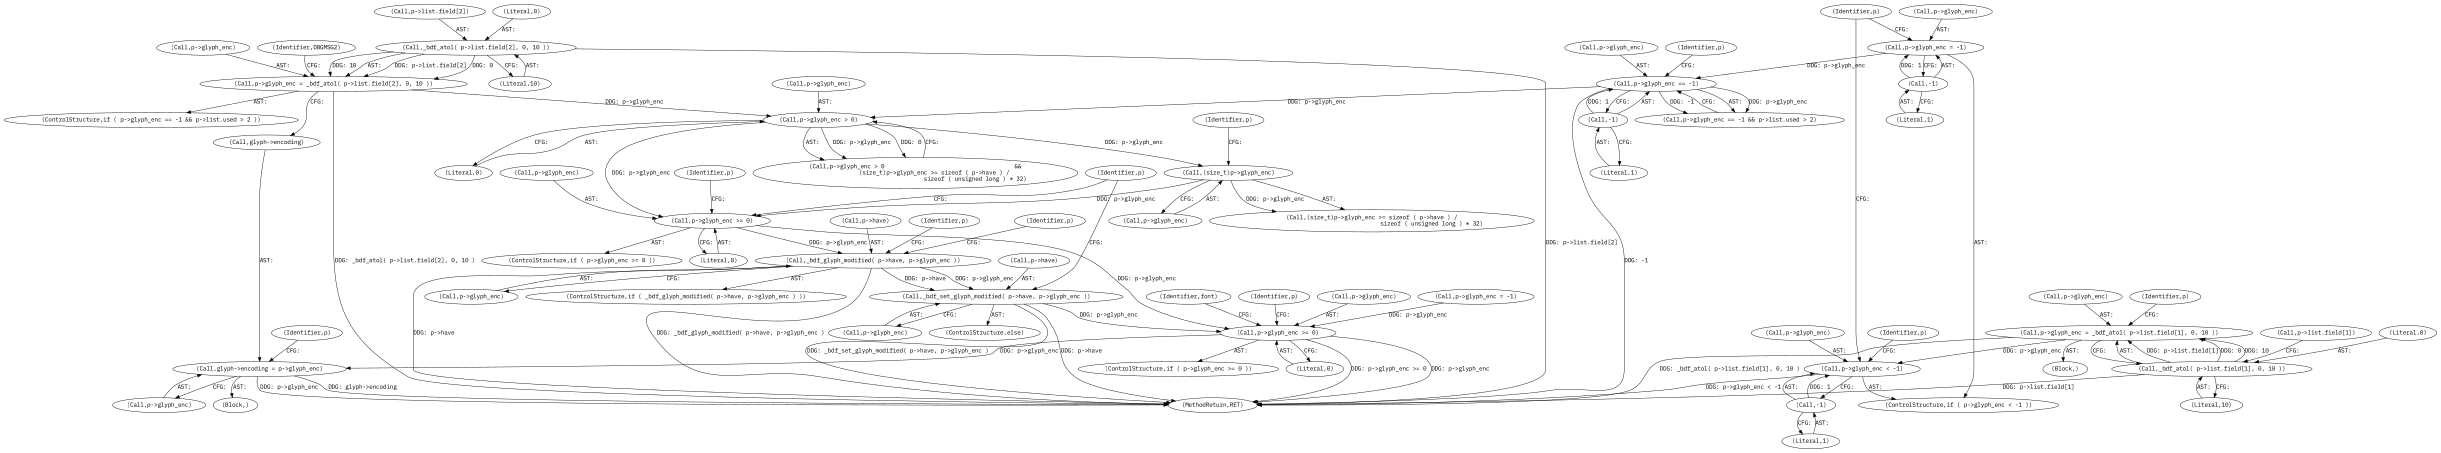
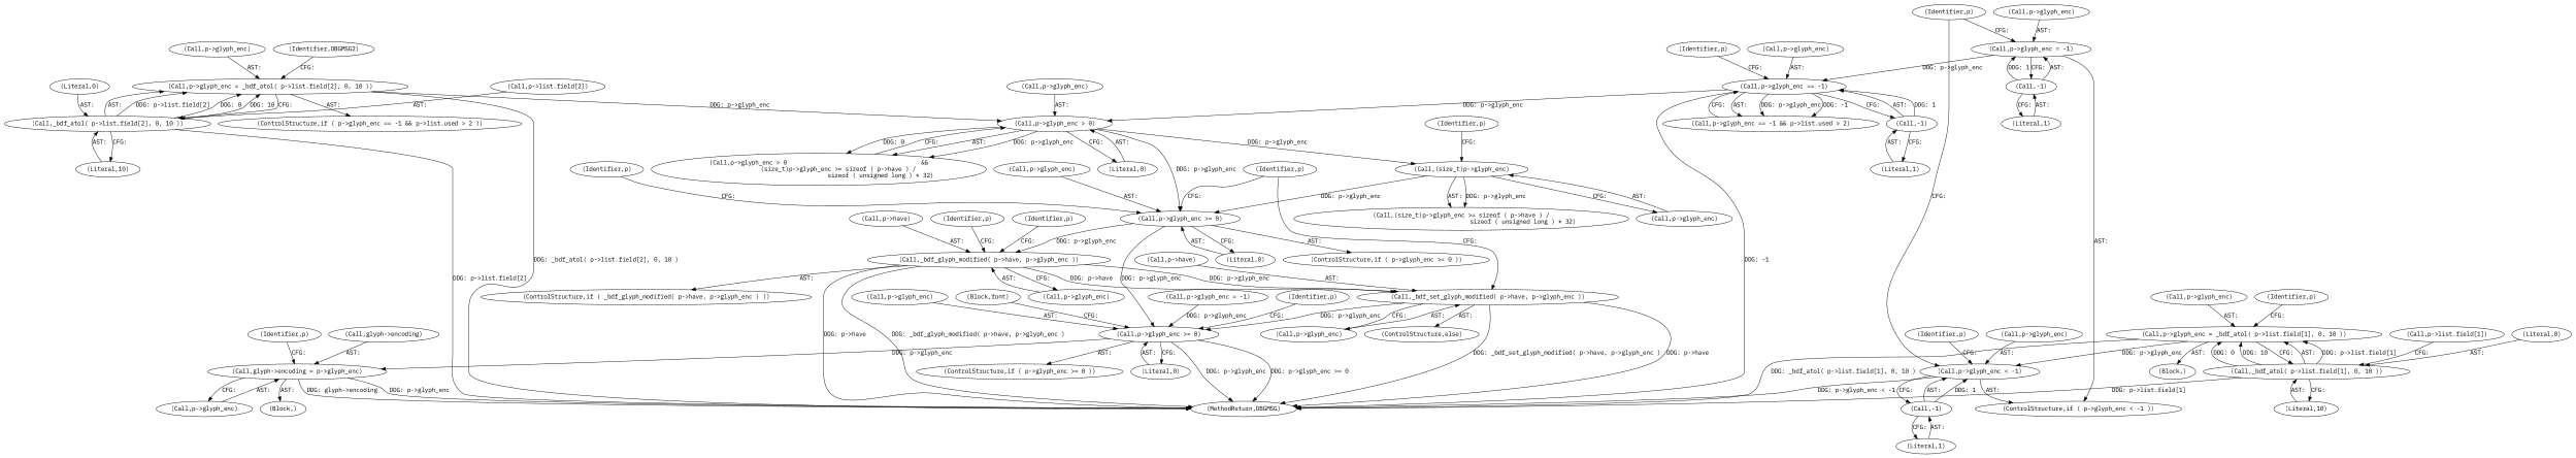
  digraph {
    fontname="IBM Plex Mono"
    node [fontname="IBM Plex Mono"]
    edge [fontname="IBM Plex Mono"]
    n1 [label="(Call,_bdf_set_glyph_modified( p->have, p->glyph_enc ))"]
    n2 [label="(Call,p->glyph_enc >= 0)"]
    n3 [label="(Call,p->glyph_enc)"]
-   n4 [label="(MethodReturn,RET)"]
+   n4 [label="(MethodReturn,DBGMSG)"]
    n5 [label="(ControlStructure,else)"]
    n6 [label="(Call,glyph->encoding = p->glyph_enc)"]
    n7 [label="(ControlStructure,if ( p->glyph_enc >= 0 ))"]
    n8 [label="(Literal,0)"]
    n9 [label="(Call,_bdf_glyph_modified( p->have, p->glyph_enc ))"]
    n10 [label="(Call,p->glyph_enc)"]
    n11 [label="(ControlStructure,if ( _bdf_glyph_modified( p->have, p->glyph_enc ) ))"]
    n12 [label="(Call,p->glyph_enc >= 0)"]
    n13 [label="(Literal,0)"]
    n14 [label="(ControlStructure,if ( p->glyph_enc >= 0 ))"]
    n15 [label="(Call,(size_t)p->glyph_enc)"]
    n16 [label="(Call,(size_t)p->glyph_enc >= sizeof ( p->have ) /\n                                   sizeof ( unsigned long ) * 32)"]
    n17 [label="(Call,p->glyph_enc)"]
    n18 [label="(Call,p->glyph_enc > 0)"]
    n19 [label="(Call,p->glyph_enc > 0                                      &&\n           (size_t)p->glyph_enc >= sizeof ( p->have ) /\n                                   sizeof ( unsigned long ) * 32)"]
    n20 [label="(Literal,0)"]
    n21 [label="(Call,p->glyph_enc = _bdf_atol( p->list.field[2], 0, 10 ))"]
    n22 [label="(Call,_bdf_atol( p->list.field[2], 0, 10 ))"]
    n23 [label="(ControlStructure,if ( p->glyph_enc == -1 && p->list.used > 2 ))"]
    n24 [label="(Literal,10)"]
    n25 [label="(Call,p->glyph_enc == -1)"]
    n26 [label="(Call,-1)"]
    n27 [label="(Call,p->glyph_enc == -1 && p->list.used > 2)"]
    n28 [label="(Literal,1)"]
    n29 [label="(Call,p->glyph_enc = -1)"]
    n30 [label="(Call,-1)"]
    n31 [label="(ControlStructure,if ( p->glyph_enc < -1 ))"]
    n32 [label="(Literal,1)"]
    n33 [label="(Call,p->glyph_enc < -1)"]
    n34 [label="(Call,-1)"]
    n35 [label="(Literal,1)"]
    n36 [label="(Call,p->glyph_enc = _bdf_atol( p->list.field[1], 0, 10 ))"]
    n37 [label="(Call,_bdf_atol( p->list.field[1], 0, 10 ))"]
    n38 [label="(Block,)"]
    n39 [label="(Literal,10)"]
    n40 [label="(Call,p->glyph_enc)"]
    n41 [label="(Block,)"]
    n42 [label="(Identifier,p)"]
    n43 [label="(Identifier,p)"]
    n44 [label="(Call,glyph->encoding)"]
    n45 [label="(Call,p->glyph_enc)"]
    n46 [label="(Call,p->list.field[1])"]
    n47 [label="(Call,p->glyph_enc)"]
    n48 [label="(Identifier,p)"]
    n49 [label="(Call,p->have)"]
    n50 [label="(Identifier,p)"]
    n51 [label="(Call,p->glyph_enc)"]
    n52 [label="(Call,p->list.field[2])"]
    n53 [label="(Call,p->glyph_enc = -1)"]
    n54 [label="(Call,p->glyph_enc)"]
    n55 [label="(Identifier,p)"]
    n56 [label="(Call,p->glyph_enc)"]
    n57 [label="(Identifier,p)"]
    n58 [label="(Identifier,p)"]
    n59 [label="(Call,p->glyph_enc)"]
    n60 [label="(Literal,0)"]
    n61 [label="(Call,p->glyph_enc)"]
    n62 [label="(Identifier,p)"]
    n63 [label="(Identifier,p)"]
    n64 [label="(Identifier,DBGMSG2)"]
    n65 [label="(Identifier,p)"]
    n66 [label="(Literal,0)"]
    n67 [label="(Identifier,p)"]
    n68 [label="(Call,p->have)"]
-   n69 [label="(Identifier,font)"]
+   n69 [label="(Block,font)"]
    n70 [label="(Call,p->glyph_enc)"]
    n1 -> n2 [label="DDG: p->glyph_enc"]
    n1 -> n3 [label="CFG: "]
    n1 -> n4 [label="DDG: _bdf_set_glyph_modified( p->have, p->glyph_enc )"]
    n1 -> n4 [label="DDG: p->have"]
    n1 -> n5 [label="AST: "]
    n2 -> n4 [label="DDG: p->glyph_enc >= 0"]
    n2 -> n4 [label="DDG: p->glyph_enc"]
    n2 -> n6 [label="DDG: p->glyph_enc"]
    n2 -> n7 [label="AST: "]
    n2 -> n8 [label="CFG: "]
    n3 -> n1 [label="AST: "]
    n6 -> n4 [label="DDG: p->glyph_enc"]
    n6 -> n4 [label="DDG: glyph->encoding"]
    n6 -> n40 [label="CFG: "]
    n6 -> n41 [label="AST: "]
    n8 -> n2 [label="AST: "]
    n9 -> n1 [label="DDG: p->have"]
    n9 -> n1 [label="DDG: p->glyph_enc"]
    n9 -> n4 [label="DDG: _bdf_glyph_modified( p->have, p->glyph_enc )"]
    n9 -> n4 [label="DDG: p->have"]
    n9 -> n10 [label="CFG: "]
    n9 -> n11 [label="AST: "]
    n10 -> n9 [label="AST: "]
    n12 -> n2 [label="DDG: p->glyph_enc"]
    n12 -> n9 [label="DDG: p->glyph_enc"]
    n12 -> n13 [label="CFG: "]
    n12 -> n14 [label="AST: "]
    n13 -> n12 [label="AST: "]
    n15 -> n12 [label="DDG: p->glyph_enc"]
    n15 -> n16 [label="AST: "]
    n15 -> n16 [label="DDG: p->glyph_enc"]
    n15 -> n17 [label="CFG: "]
    n17 -> n15 [label="AST: "]
    n18 -> n12 [label="DDG: p->glyph_enc"]
    n18 -> n15 [label="DDG: p->glyph_enc"]
    n18 -> n19 [label="AST: "]
    n18 -> n19 [label="DDG: p->glyph_enc"]
    n18 -> n19 [label="DDG: 0"]
    n18 -> n20 [label="CFG: "]
    n19 -> n18 [label="CFG: "]
    n20 -> n18 [label="AST: "]
    n21 -> n4 [label="DDG: _bdf_atol( p->list.field[2], 0, 10 )"]
    n21 -> n18 [label="DDG: p->glyph_enc"]
-   n21 -> n44 [label="CFG: "]
+   n21 -> n22 [label="CFG: "]
    n21 -> n23 [label="AST: "]
    n22 -> n4 [label="DDG: p->list.field[2]"]
    n22 -> n21 [label="AST: "]
    n22 -> n21 [label="DDG: p->list.field[2]"]
    n22 -> n21 [label="DDG: 0"]
    n22 -> n21 [label="DDG: 10"]
    n22 -> n24 [label="CFG: "]
    n24 -> n22 [label="AST: "]
    n25 -> n4 [label="DDG: -1"]
    n25 -> n18 [label="DDG: p->glyph_enc"]
    n25 -> n26 [label="CFG: "]
    n25 -> n27 [label="AST: "]
    n25 -> n27 [label="DDG: p->glyph_enc"]
    n25 -> n27 [label="DDG: -1"]
    n26 -> n25 [label="AST: "]
    n26 -> n25 [label="DDG: 1"]
    n26 -> n28 [label="CFG: "]
    n27 -> n25 [label="CFG: "]
    n28 -> n26 [label="AST: "]
    n29 -> n25 [label="DDG: p->glyph_enc"]
    n29 -> n30 [label="CFG: "]
    n29 -> n31 [label="AST: "]
    n30 -> n29 [label="AST: "]
    n30 -> n29 [label="DDG: 1"]
    n30 -> n32 [label="CFG: "]
    n32 -> n30 [label="AST: "]
    n33 -> n4 [label="DDG: p->glyph_enc < -1"]
    n33 -> n31 [label="AST: "]
    n33 -> n34 [label="CFG: "]
    n34 -> n33 [label="AST: "]
    n34 -> n33 [label="DDG: 1"]
    n34 -> n35 [label="CFG: "]
    n35 -> n34 [label="AST: "]
    n36 -> n4 [label="DDG: _bdf_atol( p->list.field[1], 0, 10 )"]
    n36 -> n33 [label="DDG: p->glyph_enc"]
    n36 -> n37 [label="CFG: "]
    n36 -> n38 [label="AST: "]
    n37 -> n4 [label="DDG: p->list.field[1]"]
    n37 -> n36 [label="AST: "]
    n37 -> n36 [label="DDG: p->list.field[1]"]
    n37 -> n36 [label="DDG: 0"]
    n37 -> n36 [label="DDG: 10"]
    n37 -> n39 [label="CFG: "]
    n39 -> n37 [label="AST: "]
    n40 -> n6 [label="AST: "]
    n42 -> n2 [label="CFG: "]
    n43 -> n33 [label="CFG: "]
    n44 -> n6 [label="AST: "]
    n45 -> n36 [label="AST: "]
    n46 -> n37 [label="CFG: "]
    n47 -> n2 [label="AST: "]
    n48 -> n12 [label="CFG: "]
    n49 -> n9 [label="AST: "]
    n50 -> n6 [label="CFG: "]
    n51 -> n21 [label="AST: "]
    n52 -> n22 [label="AST: "]
    n53 -> n2 [label="DDG: p->glyph_enc"]
    n54 -> n29 [label="AST: "]
    n55 -> n9 [label="CFG: "]
    n56 -> n33 [label="AST: "]
    n57 -> n1 [label="CFG: "]
    n57 -> n12 [label="CFG: "]
    n58 -> n15 [label="CFG: "]
    n59 -> n18 [label="AST: "]
    n60 -> n22 [label="AST: "]
    n61 -> n25 [label="AST: "]
    n62 -> n9 [label="CFG: "]
    n63 -> n29 [label="CFG: "]
    n63 -> n33 [label="CFG: "]
    n64 -> n21 [label="CFG: "]
    n65 -> n36 [label="CFG: "]
    n66 -> n37 [label="AST: "]
    n67 -> n25 [label="CFG: "]
    n68 -> n1 [label="AST: "]
    n69 -> n2 [label="CFG: "]
    n70 -> n12 [label="AST: "]
  }
